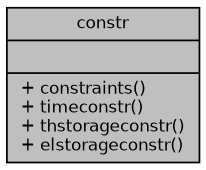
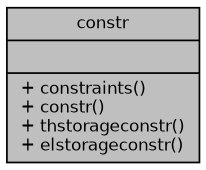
  digraph {
-   n1 [color=black fillcolor=grey75 fontcolor=black fontname=Helvetica fontsize=10 height=0.2 label="{constr\n||+ constraints()\l+ timeconstr()\l+ thstorageconstr()\l+ elstorageconstr()\l}" shape=record style=filled width=0.4]
+   n1 [color=black fillcolor=grey75 fontcolor=black fontname=Helvetica fontsize=10 height=0.2 label="{constr\n||+ constraints()\l+ constr()\l+ thstorageconstr()\l+ elstorageconstr()\l}" shape=record style=filled width=0.4]
  }
